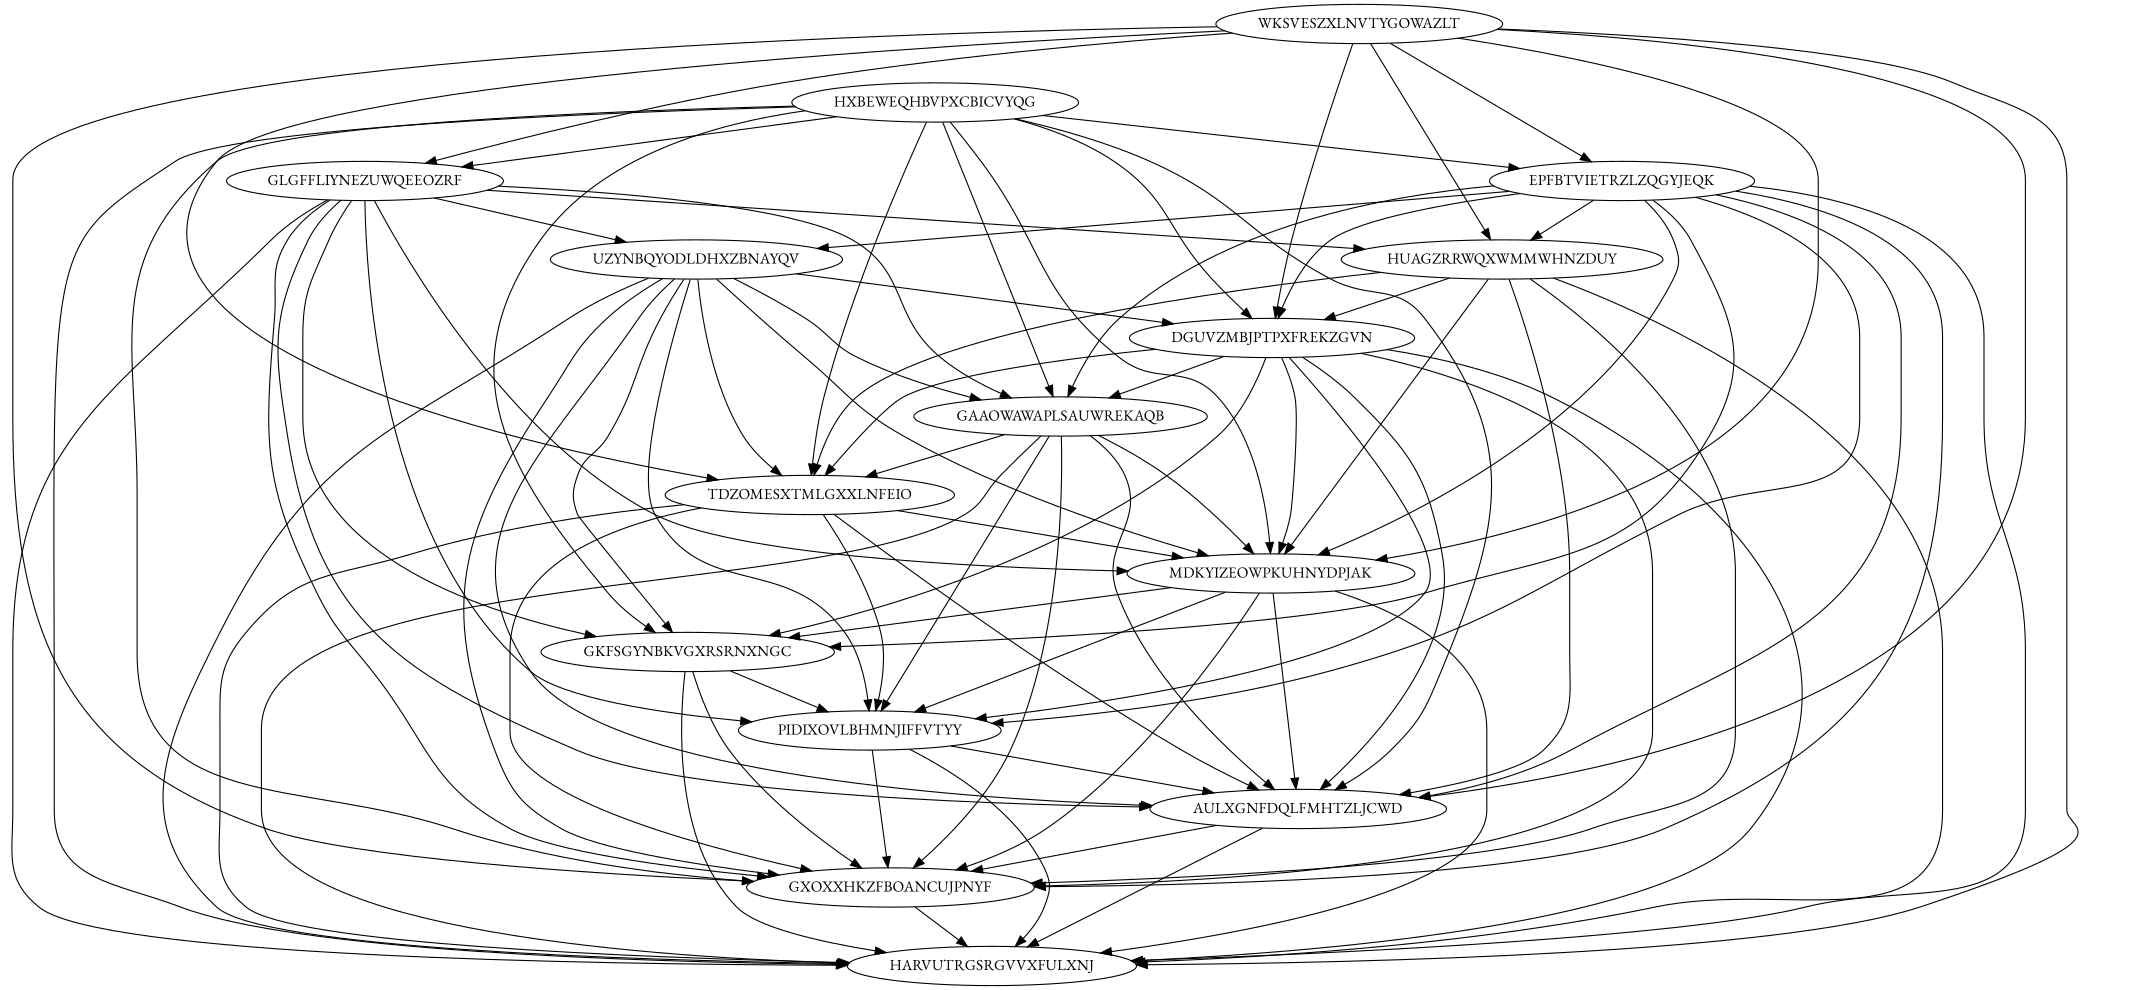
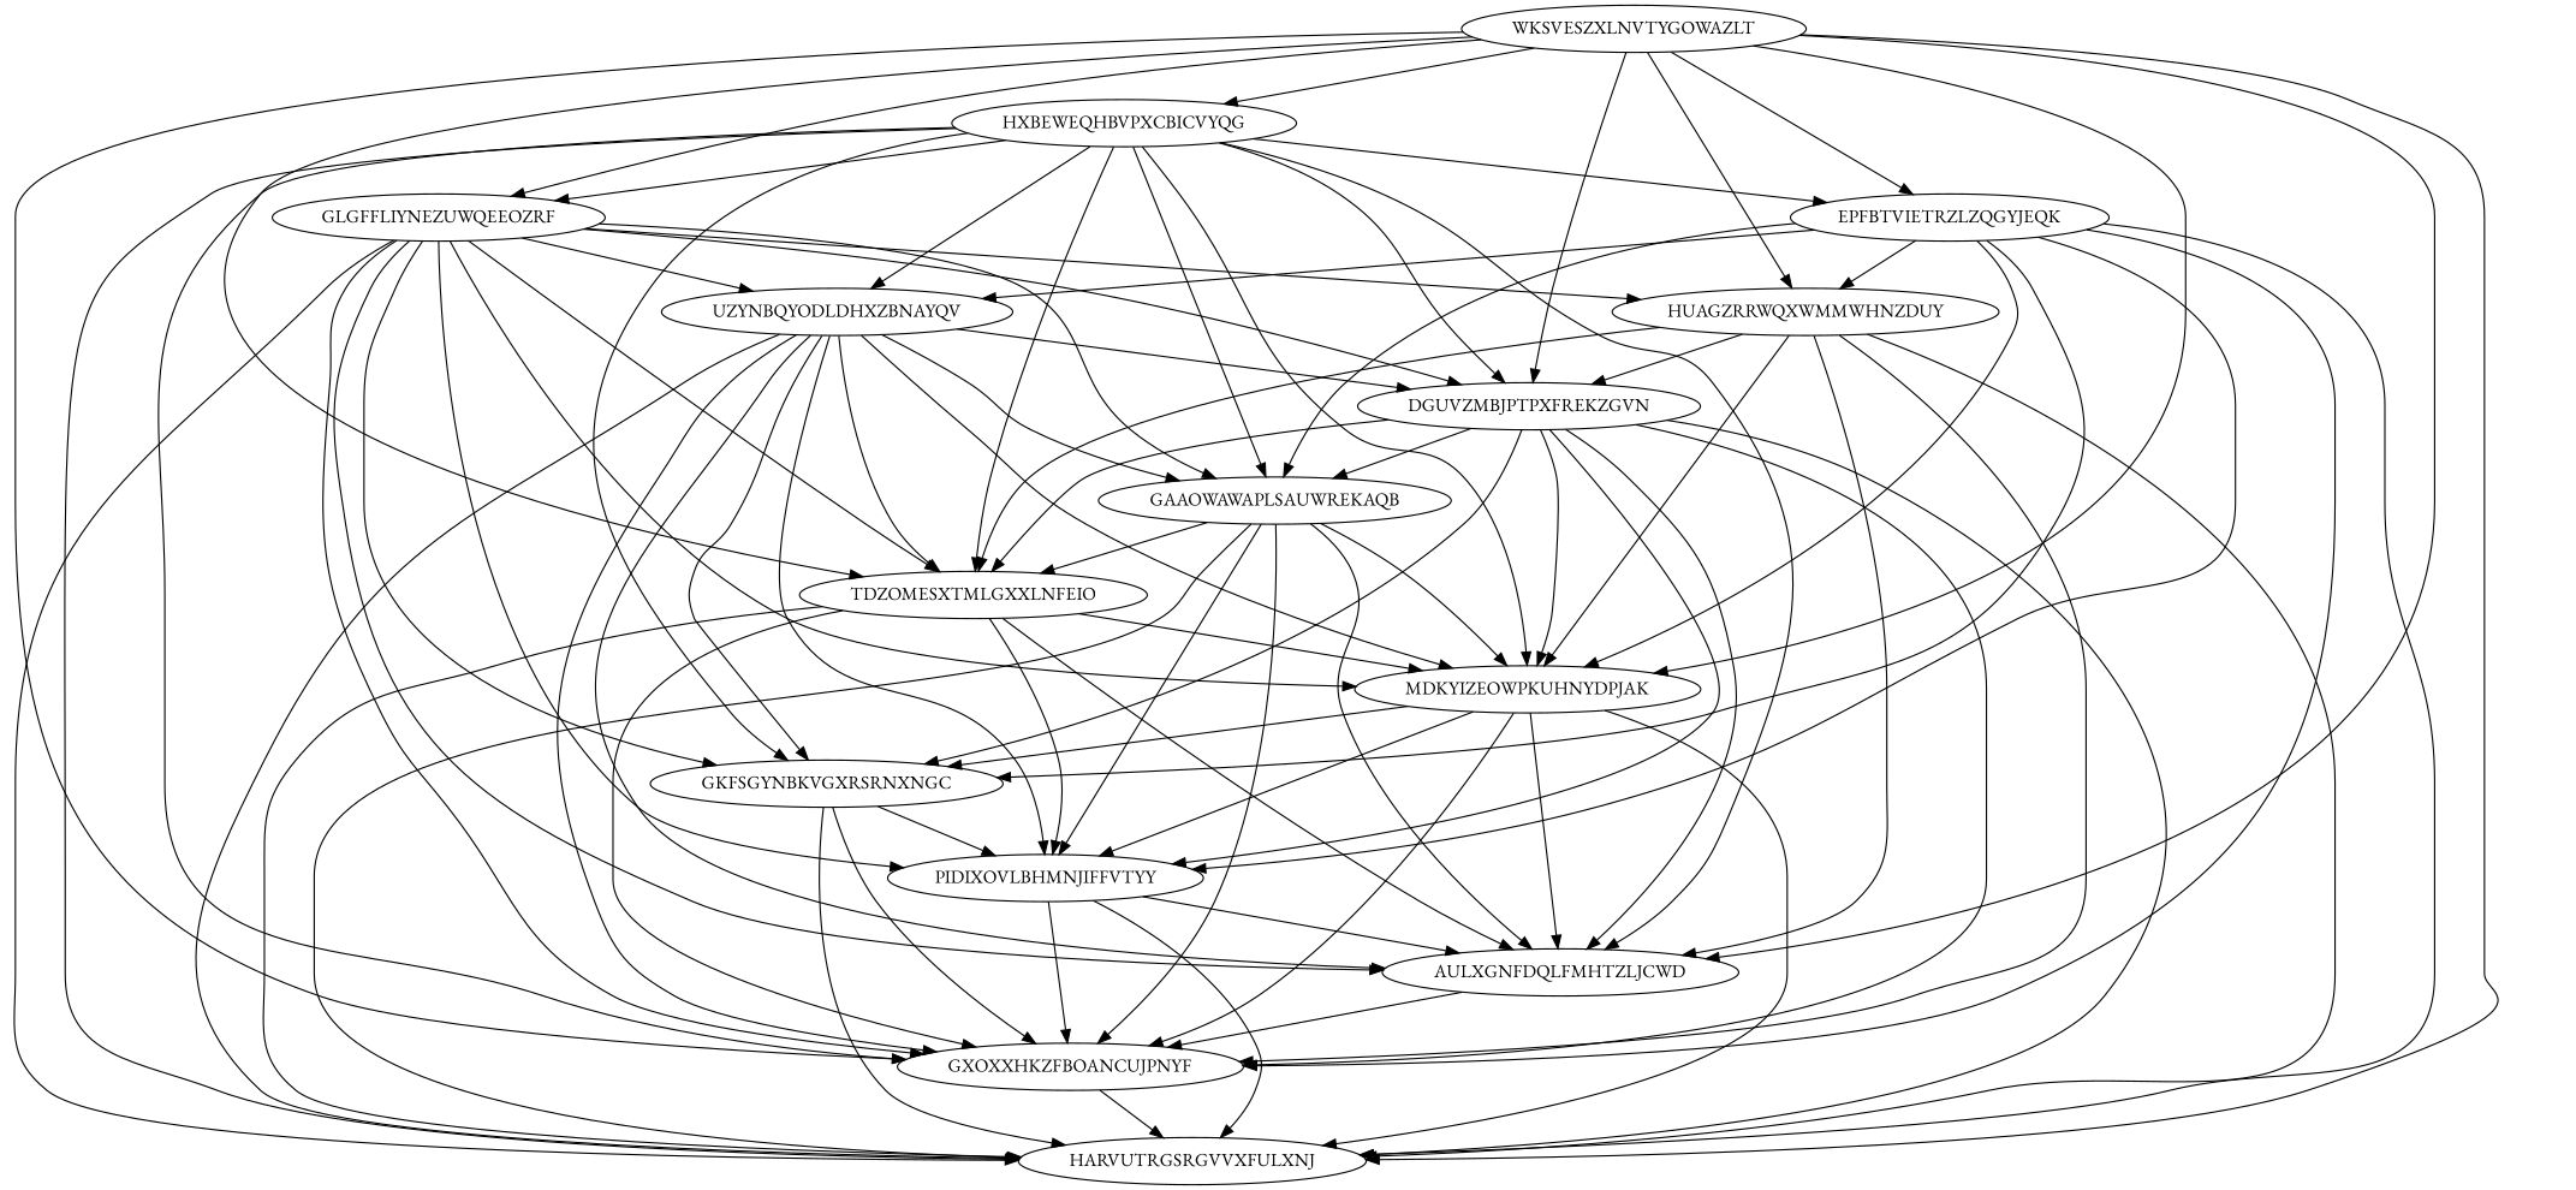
  digraph {
    fontname="EB Garamond"
    node [Weight=19 fontname="EB Garamond"]
    edge [Weight=17 fontname="EB Garamond"]
    HXBEWEQHBVPXCBICVYQG [Weight=16]
    WKSVESZXLNVTYGOWAZLT
    GLGFFLIYNEZUWQEEOZRF
    EPFBTVIETRZLZQGYJEQK [Weight=11]
    HUAGZRRWQXWMMWHNZDUY [Weight=11]
    DGUVZMBJPTPXFREKZGVN [Weight=14]
    TDZOMESXTMLGXXLNFEIO [Weight=11]
    MDKYIZEOWPKUHNYDPJAK
    AULXGNFDQLFMHTZLJCWD [Weight=18]
    GXOXXHKZFBOANCUJPNYF [Weight=18]
    HARVUTRGSRGVVXFULXNJ [Weight=10]
    GKFSGYNBKVGXRSRNXNGC
    UZYNBQYODLDHXZBNAYQV [Weight=11]
    GAAOWAWAPLSAUWREKAQB [Weight=15]
    PIDIXOVLBHMNJIFFVTYY [Weight=16]
    HXBEWEQHBVPXCBICVYQG -> GLGFFLIYNEZUWQEEOZRF [Weight=16]
    HXBEWEQHBVPXCBICVYQG -> EPFBTVIETRZLZQGYJEQK [Weight=18]
    HXBEWEQHBVPXCBICVYQG -> DGUVZMBJPTPXFREKZGVN [Weight=13]
    HXBEWEQHBVPXCBICVYQG -> TDZOMESXTMLGXXLNFEIO [Weight=15]
    HXBEWEQHBVPXCBICVYQG -> MDKYIZEOWPKUHNYDPJAK [Weight=11]
    HXBEWEQHBVPXCBICVYQG -> AULXGNFDQLFMHTZLJCWD [Weight=12]
    HXBEWEQHBVPXCBICVYQG -> GXOXXHKZFBOANCUJPNYF [Weight=18]
    HXBEWEQHBVPXCBICVYQG -> HARVUTRGSRGVVXFULXNJ [Weight=18]
    HXBEWEQHBVPXCBICVYQG -> GKFSGYNBKVGXRSRNXNGC [Weight=11]
+   HXBEWEQHBVPXCBICVYQG -> UZYNBQYODLDHXZBNAYQV
    HXBEWEQHBVPXCBICVYQG -> GAAOWAWAPLSAUWREKAQB [Weight=14]
+   WKSVESZXLNVTYGOWAZLT -> HXBEWEQHBVPXCBICVYQG [Weight=16]
    WKSVESZXLNVTYGOWAZLT -> GLGFFLIYNEZUWQEEOZRF [Weight=10]
    WKSVESZXLNVTYGOWAZLT -> EPFBTVIETRZLZQGYJEQK [Weight=12]
    WKSVESZXLNVTYGOWAZLT -> HUAGZRRWQXWMMWHNZDUY [Weight=10]
    WKSVESZXLNVTYGOWAZLT -> DGUVZMBJPTPXFREKZGVN [Weight=19]
    WKSVESZXLNVTYGOWAZLT -> TDZOMESXTMLGXXLNFEIO [Weight=14]
    WKSVESZXLNVTYGOWAZLT -> MDKYIZEOWPKUHNYDPJAK [Weight=14]
    WKSVESZXLNVTYGOWAZLT -> AULXGNFDQLFMHTZLJCWD [Weight=16]
    WKSVESZXLNVTYGOWAZLT -> GXOXXHKZFBOANCUJPNYF [Weight=18]
    WKSVESZXLNVTYGOWAZLT -> HARVUTRGSRGVVXFULXNJ [Weight=16]
    GLGFFLIYNEZUWQEEOZRF -> HUAGZRRWQXWMMWHNZDUY [Weight=11]
-   EPFBTVIETRZLZQGYJEQK -> DGUVZMBJPTPXFREKZGVN [Weight=19]
+   GLGFFLIYNEZUWQEEOZRF -> DGUVZMBJPTPXFREKZGVN [Weight=19]
+   GLGFFLIYNEZUWQEEOZRF -> TDZOMESXTMLGXXLNFEIO
    GLGFFLIYNEZUWQEEOZRF -> MDKYIZEOWPKUHNYDPJAK [Weight=14]
    GLGFFLIYNEZUWQEEOZRF -> AULXGNFDQLFMHTZLJCWD
    GLGFFLIYNEZUWQEEOZRF -> GXOXXHKZFBOANCUJPNYF [Weight=19]
    GLGFFLIYNEZUWQEEOZRF -> HARVUTRGSRGVVXFULXNJ [Weight=13]
    GLGFFLIYNEZUWQEEOZRF -> GKFSGYNBKVGXRSRNXNGC [Weight=15]
    GLGFFLIYNEZUWQEEOZRF -> UZYNBQYODLDHXZBNAYQV [Weight=19]
    GLGFFLIYNEZUWQEEOZRF -> GAAOWAWAPLSAUWREKAQB
    GLGFFLIYNEZUWQEEOZRF -> PIDIXOVLBHMNJIFFVTYY [Weight=20]
    EPFBTVIETRZLZQGYJEQK -> HUAGZRRWQXWMMWHNZDUY [Weight=13]
    EPFBTVIETRZLZQGYJEQK -> MDKYIZEOWPKUHNYDPJAK [Weight=19]
-   EPFBTVIETRZLZQGYJEQK -> AULXGNFDQLFMHTZLJCWD [Weight=12]
    EPFBTVIETRZLZQGYJEQK -> GXOXXHKZFBOANCUJPNYF [Weight=14]
    EPFBTVIETRZLZQGYJEQK -> HARVUTRGSRGVVXFULXNJ [Weight=19]
    EPFBTVIETRZLZQGYJEQK -> GKFSGYNBKVGXRSRNXNGC [Weight=10]
    EPFBTVIETRZLZQGYJEQK -> UZYNBQYODLDHXZBNAYQV [Weight=10]
    EPFBTVIETRZLZQGYJEQK -> GAAOWAWAPLSAUWREKAQB [Weight=13]
    EPFBTVIETRZLZQGYJEQK -> PIDIXOVLBHMNJIFFVTYY [Weight=10]
    HUAGZRRWQXWMMWHNZDUY -> DGUVZMBJPTPXFREKZGVN [Weight=15]
    HUAGZRRWQXWMMWHNZDUY -> TDZOMESXTMLGXXLNFEIO [Weight=13]
    HUAGZRRWQXWMMWHNZDUY -> MDKYIZEOWPKUHNYDPJAK
    HUAGZRRWQXWMMWHNZDUY -> AULXGNFDQLFMHTZLJCWD [Weight=13]
    HUAGZRRWQXWMMWHNZDUY -> GXOXXHKZFBOANCUJPNYF [Weight=12]
    HUAGZRRWQXWMMWHNZDUY -> HARVUTRGSRGVVXFULXNJ [Weight=10]
    DGUVZMBJPTPXFREKZGVN -> TDZOMESXTMLGXXLNFEIO [Weight=13]
    DGUVZMBJPTPXFREKZGVN -> MDKYIZEOWPKUHNYDPJAK [Weight=18]
    DGUVZMBJPTPXFREKZGVN -> AULXGNFDQLFMHTZLJCWD [Weight=18]
    DGUVZMBJPTPXFREKZGVN -> GXOXXHKZFBOANCUJPNYF
    DGUVZMBJPTPXFREKZGVN -> HARVUTRGSRGVVXFULXNJ
    DGUVZMBJPTPXFREKZGVN -> GKFSGYNBKVGXRSRNXNGC [Weight=18]
    DGUVZMBJPTPXFREKZGVN -> GAAOWAWAPLSAUWREKAQB [Weight=10]
    DGUVZMBJPTPXFREKZGVN -> PIDIXOVLBHMNJIFFVTYY [Weight=11]
    TDZOMESXTMLGXXLNFEIO -> MDKYIZEOWPKUHNYDPJAK [Weight=14]
    TDZOMESXTMLGXXLNFEIO -> AULXGNFDQLFMHTZLJCWD [Weight=12]
    TDZOMESXTMLGXXLNFEIO -> GXOXXHKZFBOANCUJPNYF [Weight=20]
    TDZOMESXTMLGXXLNFEIO -> HARVUTRGSRGVVXFULXNJ
    TDZOMESXTMLGXXLNFEIO -> PIDIXOVLBHMNJIFFVTYY [Weight=16]
    MDKYIZEOWPKUHNYDPJAK -> AULXGNFDQLFMHTZLJCWD
    MDKYIZEOWPKUHNYDPJAK -> GXOXXHKZFBOANCUJPNYF [Weight=20]
    MDKYIZEOWPKUHNYDPJAK -> HARVUTRGSRGVVXFULXNJ [Weight=12]
    MDKYIZEOWPKUHNYDPJAK -> GKFSGYNBKVGXRSRNXNGC [Weight=12]
    MDKYIZEOWPKUHNYDPJAK -> PIDIXOVLBHMNJIFFVTYY [Weight=15]
    AULXGNFDQLFMHTZLJCWD -> GXOXXHKZFBOANCUJPNYF [Weight=11]
-   AULXGNFDQLFMHTZLJCWD -> HARVUTRGSRGVVXFULXNJ [Weight=12]
    GXOXXHKZFBOANCUJPNYF -> HARVUTRGSRGVVXFULXNJ [Weight=20]
    GKFSGYNBKVGXRSRNXNGC -> GXOXXHKZFBOANCUJPNYF [Weight=18]
    GKFSGYNBKVGXRSRNXNGC -> HARVUTRGSRGVVXFULXNJ [Weight=11]
    GKFSGYNBKVGXRSRNXNGC -> PIDIXOVLBHMNJIFFVTYY [Weight=18]
    UZYNBQYODLDHXZBNAYQV -> DGUVZMBJPTPXFREKZGVN [Weight=14]
    UZYNBQYODLDHXZBNAYQV -> TDZOMESXTMLGXXLNFEIO [Weight=11]
    UZYNBQYODLDHXZBNAYQV -> MDKYIZEOWPKUHNYDPJAK [Weight=20]
    UZYNBQYODLDHXZBNAYQV -> AULXGNFDQLFMHTZLJCWD [Weight=12]
    UZYNBQYODLDHXZBNAYQV -> GXOXXHKZFBOANCUJPNYF [Weight=11]
    UZYNBQYODLDHXZBNAYQV -> HARVUTRGSRGVVXFULXNJ [Weight=19]
    UZYNBQYODLDHXZBNAYQV -> GKFSGYNBKVGXRSRNXNGC [Weight=16]
    UZYNBQYODLDHXZBNAYQV -> GAAOWAWAPLSAUWREKAQB [Weight=16]
    UZYNBQYODLDHXZBNAYQV -> PIDIXOVLBHMNJIFFVTYY [Weight=18]
    GAAOWAWAPLSAUWREKAQB -> TDZOMESXTMLGXXLNFEIO [Weight=16]
    GAAOWAWAPLSAUWREKAQB -> MDKYIZEOWPKUHNYDPJAK
    GAAOWAWAPLSAUWREKAQB -> AULXGNFDQLFMHTZLJCWD
    GAAOWAWAPLSAUWREKAQB -> GXOXXHKZFBOANCUJPNYF [Weight=13]
    GAAOWAWAPLSAUWREKAQB -> HARVUTRGSRGVVXFULXNJ [Weight=20]
    GAAOWAWAPLSAUWREKAQB -> PIDIXOVLBHMNJIFFVTYY [Weight=13]
    PIDIXOVLBHMNJIFFVTYY -> AULXGNFDQLFMHTZLJCWD [Weight=15]
    PIDIXOVLBHMNJIFFVTYY -> GXOXXHKZFBOANCUJPNYF
    PIDIXOVLBHMNJIFFVTYY -> HARVUTRGSRGVVXFULXNJ [Weight=13]
  }
